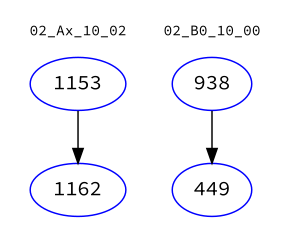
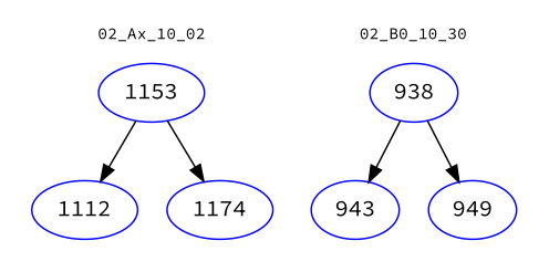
  digraph {
    fontname="Source Code Pro"
    node [color=blue fontname="Source Code Pro"]
    edge [color=black fontname="Source Code Pro"]
    n1 [label=1153]
-   n2 [label=1162]
+   n2 [label=1112]
+   n3 [label=1174]
    n4 [label=938]
-   n6 [label=449]
+   n5 [label=943]
+   n6 [label=949]
    subgraph cluster_1 {
      color=white
      fontsize=10
      label="02_Ax_10_02"
      n1
      n2
+     n3
    }
    subgraph cluster_2 {
      color=white
      fontsize=10
-     label="02_B0_10_00"
+     label="02_B0_10_30"
      n4
+     n5
      n6
    }
    n1 -> n2
+   n1 -> n3
+   n4 -> n5
    n4 -> n6
  }
